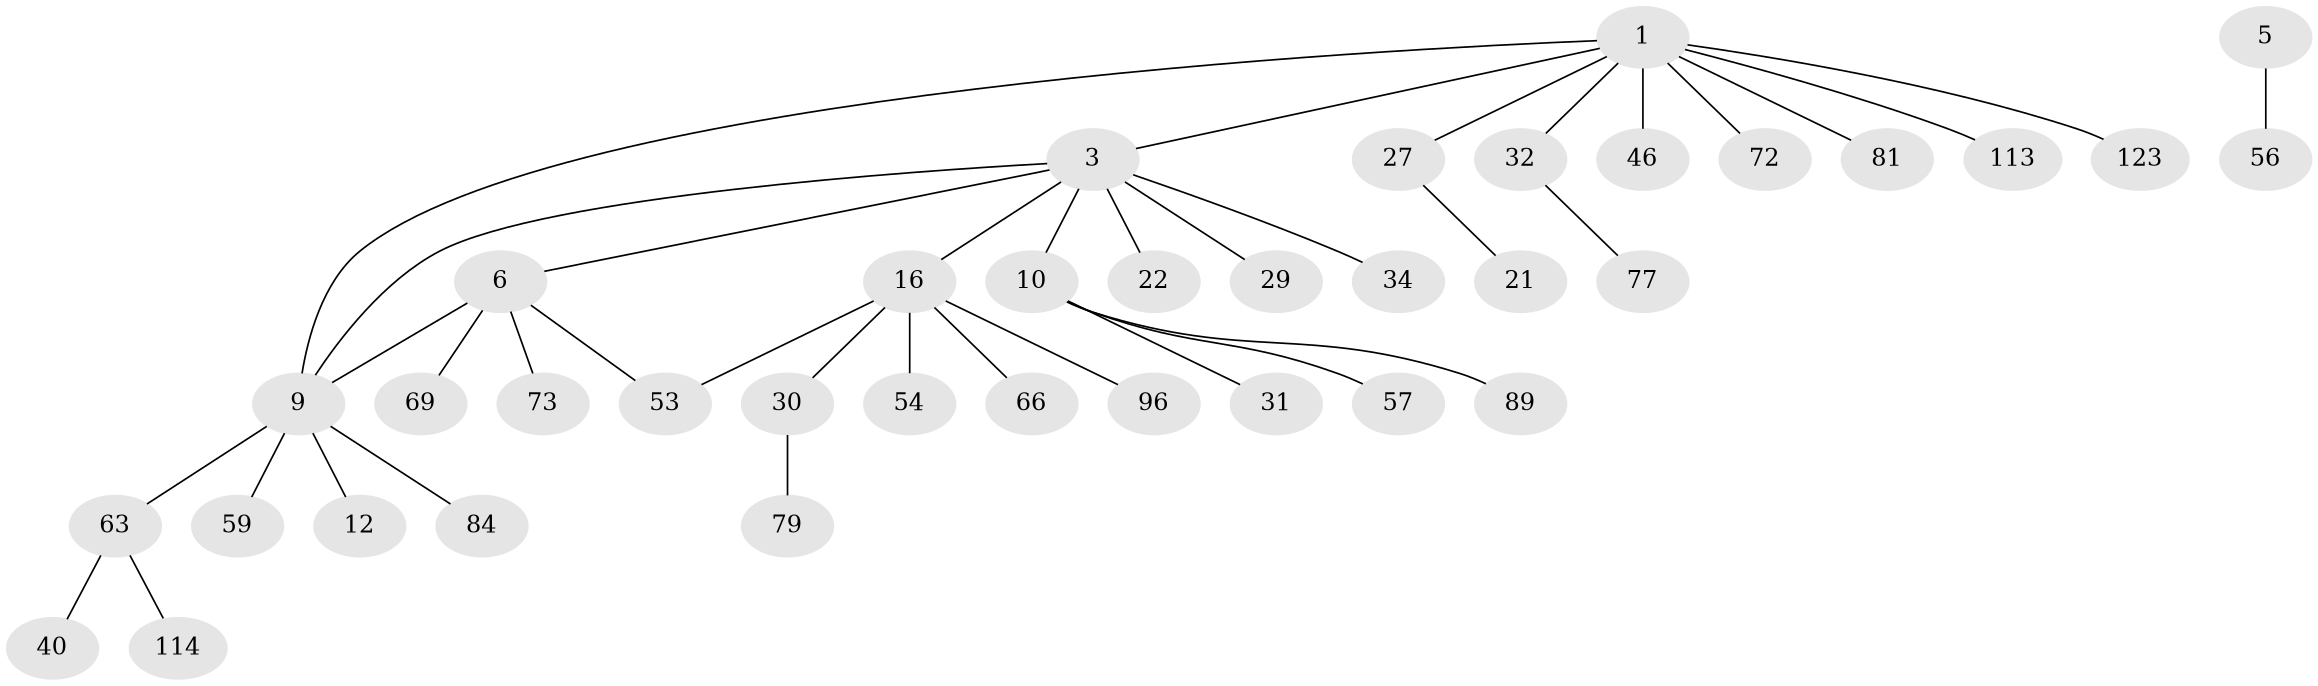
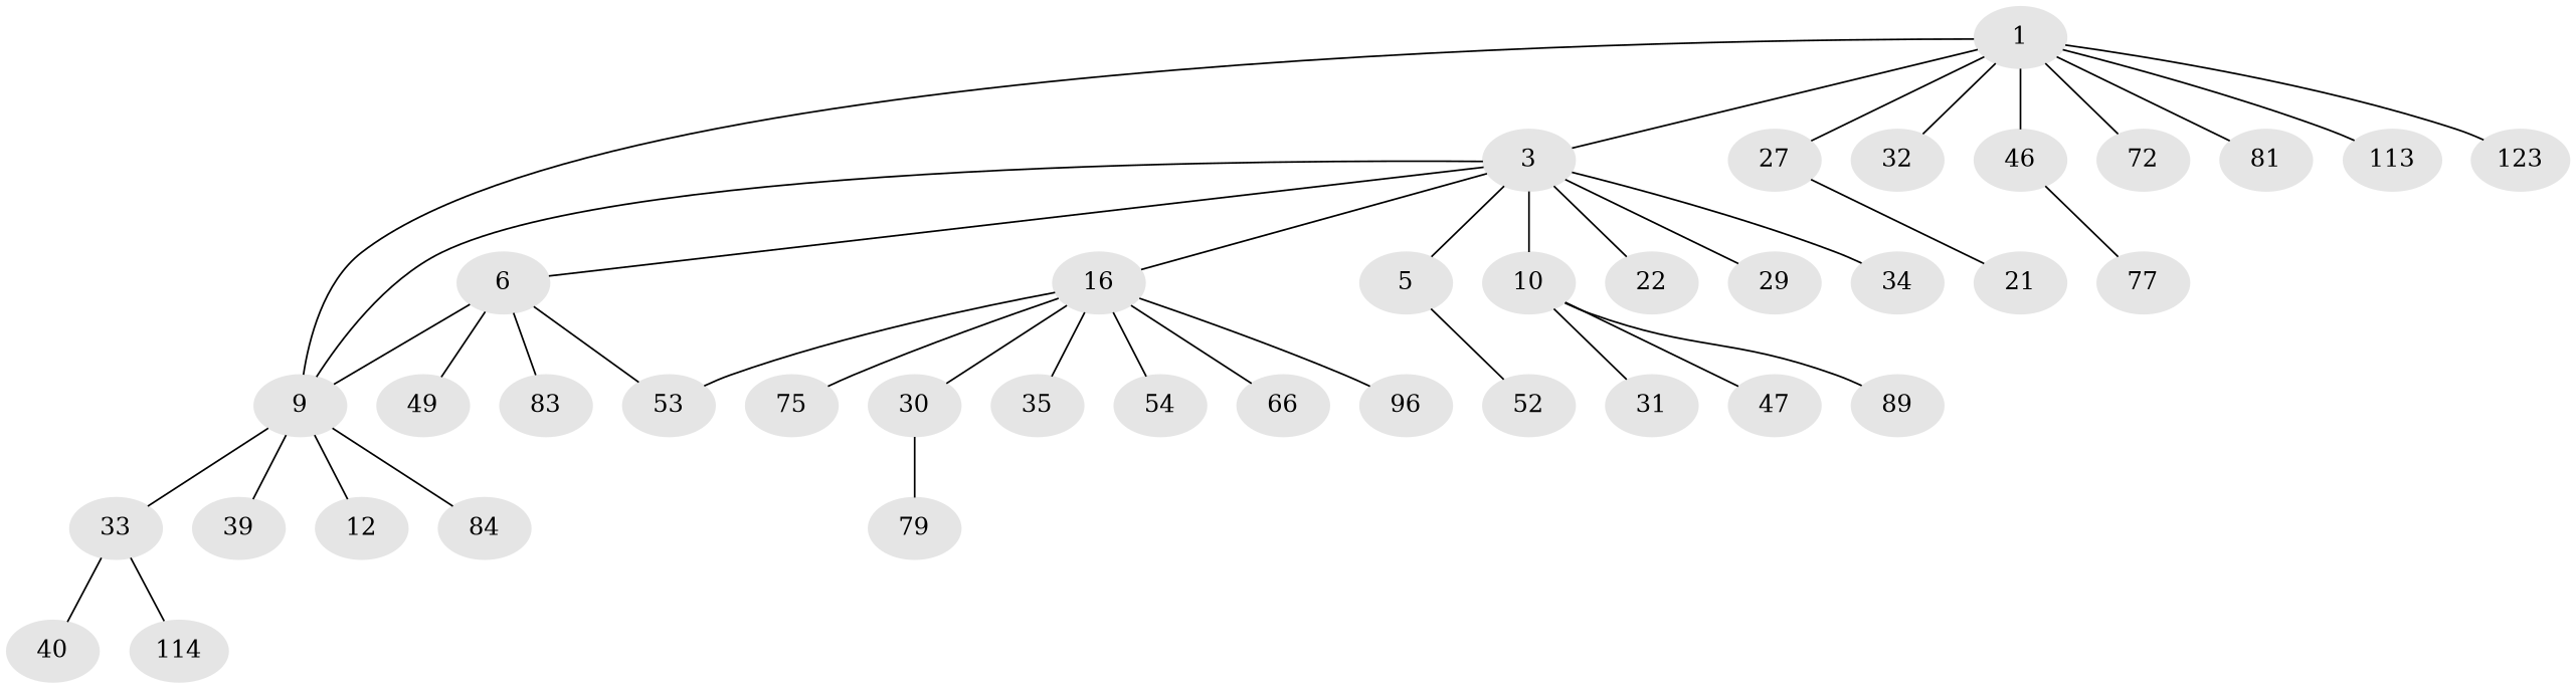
  graph {
    node [color=gray90 style=filled]
    1 [super="+2+111+125"]
    3 [super="+7+4+97+95+13"]
    9 [super="+118+21+67+51"]
    27 [super="+57"]
    32 [super="+122+129"]
    46 [super="+60"]
    72 [super="+83"]
    81
    113
    123
    5 [super="+8"]
    6 [super="+20+56+61+11+68"]
    10 [super="+36+19+91+116+15"]
    16 [super="+18+17"]
    22 [super="+48"]
    29 [super="+65+64"]
    34
-   33 [super="+78" label=63]
-   59 [super="+70"]
+   33 [super="+78"]
+   59 [super="+70" label=39]
    n20 [label=12 super="+108"]
    84
    n22 [label=21]
    77 [super="+102"]
-   52 [label=56]
-   49 [label=69]
-   73
+   52
+   49
+   73 [label=83]
    53 [super="+110+74"]
    31
-   47 [label=57]
+   47
    89
+   75 [super="+106+80"]
    30 [super="+86+90+37"]
+   35 [super="+45"]
    54
    66
    96
    40 [super="+71"]
    114
    79
    1 -- 3
    1 -- 9
    1 -- 27
    1 -- 32
    1 -- 46
    1 -- 72
    1 -- 81
    1 -- 113
    1 -- 123
    3 -- 9
+   3 -- 5
    3 -- 6
    3 -- 10
    3 -- 16
    3 -- 22
    3 -- 29
    3 -- 34
    9 -- 33 [weight=2]
    9 -- 59
    9 -- n20 [weight=2]
    9 -- 84
    27 -- n22
-   32 -- 77
+   46 -- 77
    5 -- 52
    6 -- 9 [weight=2]
    6 -- 49
    6 -- 73
    6 -- 53
    10 -- 31
    10 -- 47
    10 -- 89
    16 -- 53
+   16 -- 75
    16 -- 30
+   16 -- 35
    16 -- 54
    16 -- 66
    16 -- 96
    33 -- 40
    33 -- 114
    30 -- 79
  }
